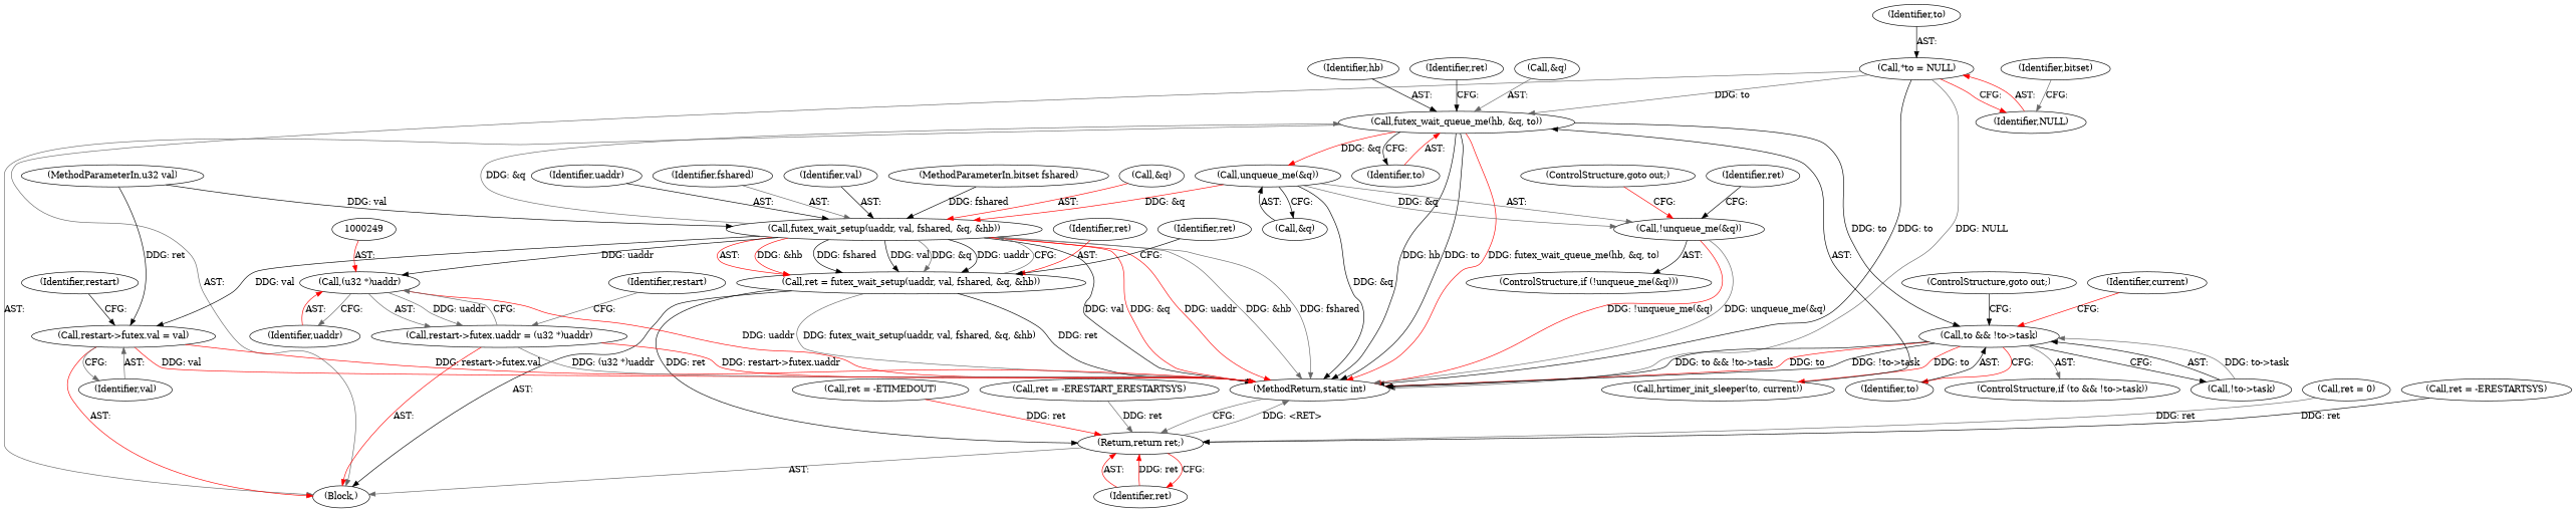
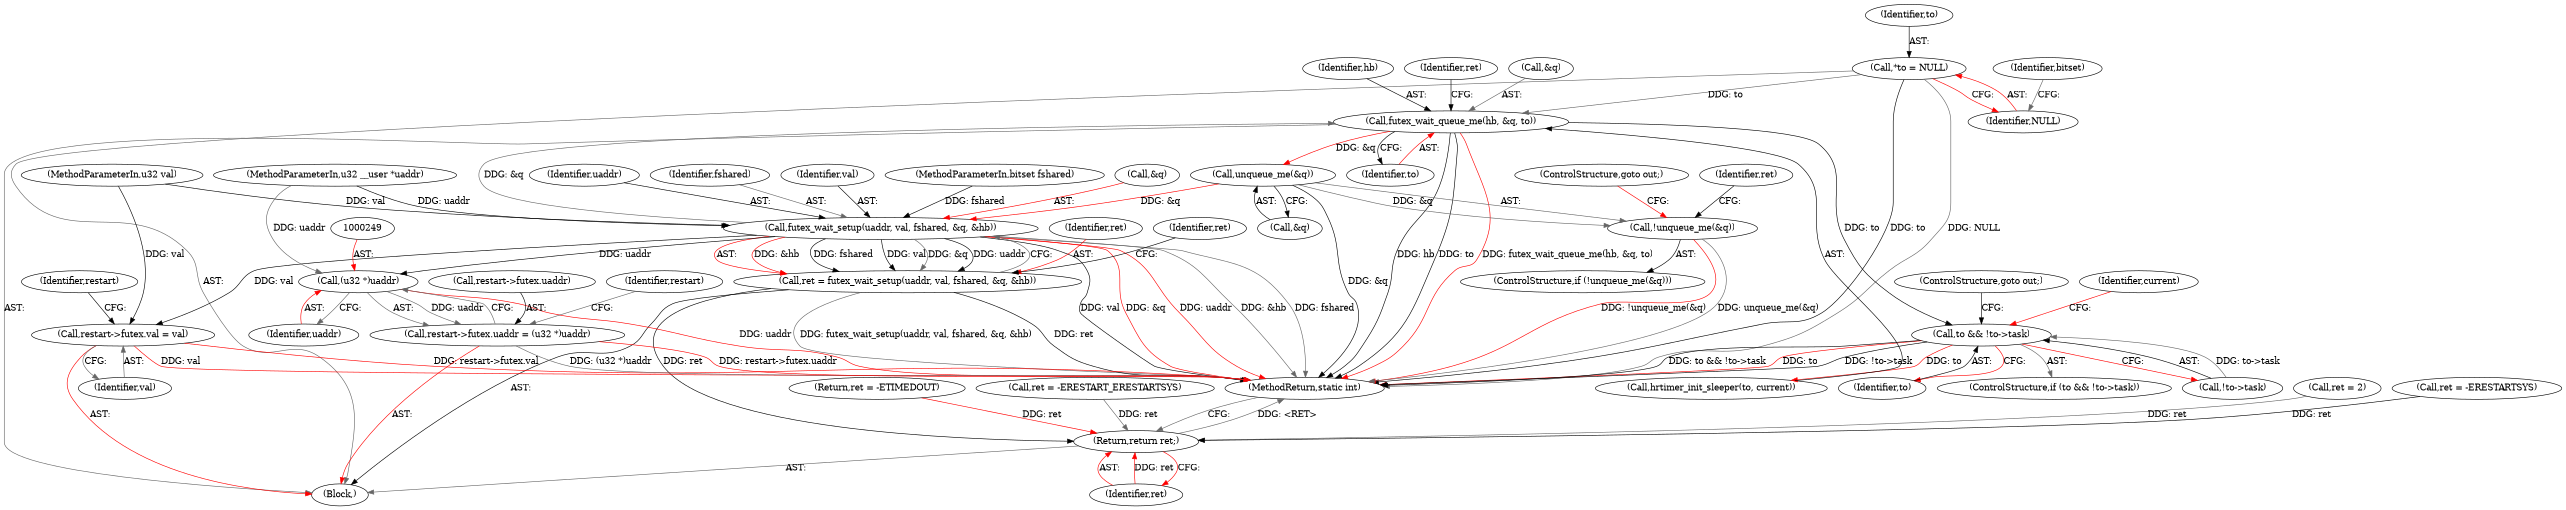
  digraph {
    edge [color=black]
    n1 [label="(Call,*to = NULL)"]
    n2 [label="(Call,futex_wait_queue_me(hb, &q, to))"]
    n3 [label="(MethodReturn,static int)"]
    n4 [label="(Identifier,NULL)"]
    n5 [label="(Block,)"]
    n6 [label="(Call,unqueue_me(&q))"]
    n7 [label="(Call,to && !to->task)"]
    n8 [label="(Identifier,to)"]
    n9 [label="(Return,return ret;)"]
    n10 [label="(Call,futex_wait_setup(uaddr, val, fshared, &q, &hb))"]
    n11 [label="(Call,!unqueue_me(&q))"]
    n12 [label="(Call,&q)"]
    n13 [label="(Identifier,to)"]
    n14 [label="(Call,!to->task)"]
    n15 [label="(ControlStructure,if (to && !to->task))"]
    n16 [label="(Call,hrtimer_init_sleeper(to, current))"]
    n17 [label="(Call,ret = futex_wait_setup(uaddr, val, fshared, &q, &hb))"]
    n18 [label="(Call,(u32 *)uaddr)"]
    n19 [label="(Call,restart->futex.val = val)"]
    n20 [label="(ControlStructure,if (!unqueue_me(&q)))"]
    n21 [label="(Call,restart->futex.uaddr = (u32 *)uaddr)"]
    n22 [label="(Identifier,uaddr)"]
    n23 [label="(Identifier,val)"]
    n24 [label="(Identifier,ret)"]
    n25 [label="(Identifier,uaddr)"]
-   n26 [label="(Call,ret = 0)"]
+   n26 [label="(Call,ret = 2)"]
    n27 [label="(Identifier,ret)"]
+   n28 [label="(Call,restart->futex.uaddr)"]
    n29 [label="(Identifier,current)"]
    n30 [label="(Call,ret = -ERESTARTSYS)"]
    n31 [label="(Call,&q)"]
    n32 [label="(Identifier,ret)"]
-   n33 [label="(Call,ret = -ETIMEDOUT)"]
+   n33 [label="(Return,ret = -ETIMEDOUT)"]
    n34 [label="(ControlStructure,goto out;)"]
    n35 [label="(Identifier,fshared)"]
    n36 [label="(Identifier,ret)"]
    n37 [label="(MethodParameterIn,u32 val)"]
    n38 [label="(Call,ret = -ERESTART_ERESTARTSYS)"]
    n39 [label="(Identifier,bitset)"]
    n40 [label="(Identifier,val)"]
    n41 [label="(ControlStructure,goto out;)"]
    n42 [label="(Identifier,ret)"]
    n43 [label="(MethodParameterIn,bitset fshared)"]
+   n44 [label="(MethodParameterIn,u32 __user *uaddr)"]
    n45 [label="(Identifier,to)"]
    n46 [label="(Identifier,restart)"]
    n47 [label="(Call,&q)"]
    n48 [label="(Identifier,hb)"]
    n49 [label="(Identifier,restart)"]
    1000249
    n1 -> n2 [color=gray40 label="DDG: to"]
    n1 -> n3 [color=gray40 label="DDG: NULL"]
    n1 -> n3 [label="DDG: to"]
    n1 -> n4 [color=red label="CFG: "]
    n1 -> n5 [color=gray40 label="AST: "]
    n2 -> n3 [label="DDG: hb"]
    n2 -> n3 [label="DDG: to"]
    n2 -> n3 [color=red label="DDG: futex_wait_queue_me(hb, &q, to)"]
    n2 -> n5 [color=gray40 label="AST: "]
    n2 -> n6 [color=red label="DDG: &q"]
    n2 -> n7 [label="DDG: to"]
    n2 -> n8 [label="CFG: "]
    n3 -> n9 [color=gray40 label="CFG: "]
    n4 -> n1 [color=red label="AST: "]
    n6 -> n3 [label="DDG: &q"]
    n6 -> n10 [color=red label="DDG: &q"]
    n6 -> n11 [color=gray40 label="AST: "]
    n6 -> n11 [color=gray40 label="DDG: &q"]
    n6 -> n12 [label="CFG: "]
    n7 -> n3 [color=red label="DDG: to"]
    n7 -> n3 [label="DDG: !to->task"]
    n7 -> n3 [label="DDG: to && !to->task"]
    n7 -> n13 [color=red label="CFG: "]
-   n7 -> n14 [label="CFG: "]
+   n7 -> n14 [color=red label="CFG: "]
    n7 -> n15 [color=gray40 label="AST: "]
    n7 -> n16 [color=red label="DDG: to"]
    n8 -> n2 [color=red label="AST: "]
    n9 -> n3 [color=gray40 label="DDG: <RET>"]
    n9 -> n5 [color=gray40 label="AST: "]
    n9 -> n24 [color=red label="CFG: "]
    n10 -> n2 [color=gray40 label="DDG: &q"]
    n10 -> n3 [color=red label="DDG: &q"]
    n10 -> n3 [color=red label="DDG: uaddr"]
    n10 -> n3 [color=gray40 label="DDG: &hb"]
    n10 -> n3 [color=gray40 label="DDG: fshared"]
    n10 -> n3 [label="DDG: val"]
    n10 -> n17 [color=red label="AST: "]
    n10 -> n17 [color=red label="DDG: &hb"]
    n10 -> n17 [label="DDG: fshared"]
    n10 -> n17 [label="DDG: val"]
    n10 -> n17 [color=gray40 label="DDG: &q"]
    n10 -> n17 [label="DDG: uaddr"]
    n10 -> n18 [label="DDG: uaddr"]
    n10 -> n19 [label="DDG: val"]
    n11 -> n3 [color=red label="DDG: !unqueue_me(&q)"]
    n11 -> n3 [color=gray40 label="DDG: unqueue_me(&q)"]
    n11 -> n20 [label="AST: "]
    n12 -> n6 [label="AST: "]
    n13 -> n7 [label="AST: "]
    n14 -> n7 [label="AST: "]
    n14 -> n7 [color=gray40 label="DDG: to->task"]
    n16 -> n2 [label="AST: "]
    n17 -> n3 [color=gray40 label="DDG: futex_wait_setup(uaddr, val, fshared, &q, &hb)"]
    n17 -> n3 [label="DDG: ret"]
    n17 -> n5 [label="AST: "]
    n17 -> n9 [label="DDG: ret"]
    n17 -> n10 [color=gray40 label="CFG: "]
    n18 -> n3 [color=red label="DDG: uaddr"]
    n18 -> n21 [color=gray40 label="AST: "]
    n18 -> n21 [color=gray40 label="DDG: uaddr"]
    n18 -> n22 [color=gray40 label="CFG: "]
    n19 -> n3 [color=red label="DDG: val"]
    n19 -> n3 [color=red label="DDG: restart->futex.val"]
    n19 -> n5 [color=red label="AST: "]
    n19 -> n23 [color=gray40 label="CFG: "]
    n21 -> n3 [color=gray40 label="DDG: (u32 *)uaddr"]
    n21 -> n3 [color=red label="DDG: restart->futex.uaddr"]
    n21 -> n5 [color=red label="AST: "]
    n21 -> n18 [color=gray40 label="CFG: "]
    n22 -> n18 [color=red label="AST: "]
    n23 -> n19 [color=gray40 label="AST: "]
    n24 -> n9 [color=red label="AST: "]
    n24 -> n9 [color=red label="DDG: ret"]
    n25 -> n10 [label="AST: "]
    n26 -> n9 [color=gray40 label="DDG: ret"]
    n27 -> n2 [label="CFG: "]
+   n28 -> n21 [label="AST: "]
    n29 -> n7 [color=red label="CFG: "]
    n30 -> n9 [label="DDG: ret"]
    n31 -> n2 [color=gray40 label="AST: "]
    n32 -> n17 [color=red label="AST: "]
    n33 -> n9 [color=red label="DDG: ret"]
    n34 -> n11 [color=red label="CFG: "]
    n35 -> n10 [color=gray40 label="AST: "]
    n36 -> n17 [label="CFG: "]
    n37 -> n10 [label="DDG: val"]
-   n37 -> n19 [label="DDG: ret"]
+   n37 -> n19 [label="DDG: val"]
    n38 -> n9 [color=gray40 label="DDG: ret"]
    n39 -> n4 [color=gray40 label="CFG: "]
    n40 -> n10 [label="AST: "]
    n41 -> n7 [label="CFG: "]
    n42 -> n11 [label="CFG: "]
    n43 -> n10 [label="DDG: fshared"]
+   n44 -> n10 [label="DDG: uaddr"]
+   n44 -> n18 [color=gray40 label="DDG: uaddr"]
    n45 -> n1 [label="AST: "]
    n46 -> n19 [label="CFG: "]
    n47 -> n10 [color=red label="AST: "]
    n48 -> n2 [label="AST: "]
    n49 -> n21 [color=gray40 label="CFG: "]
    1000249 -> n18 [color=red label="AST: "]
  }
